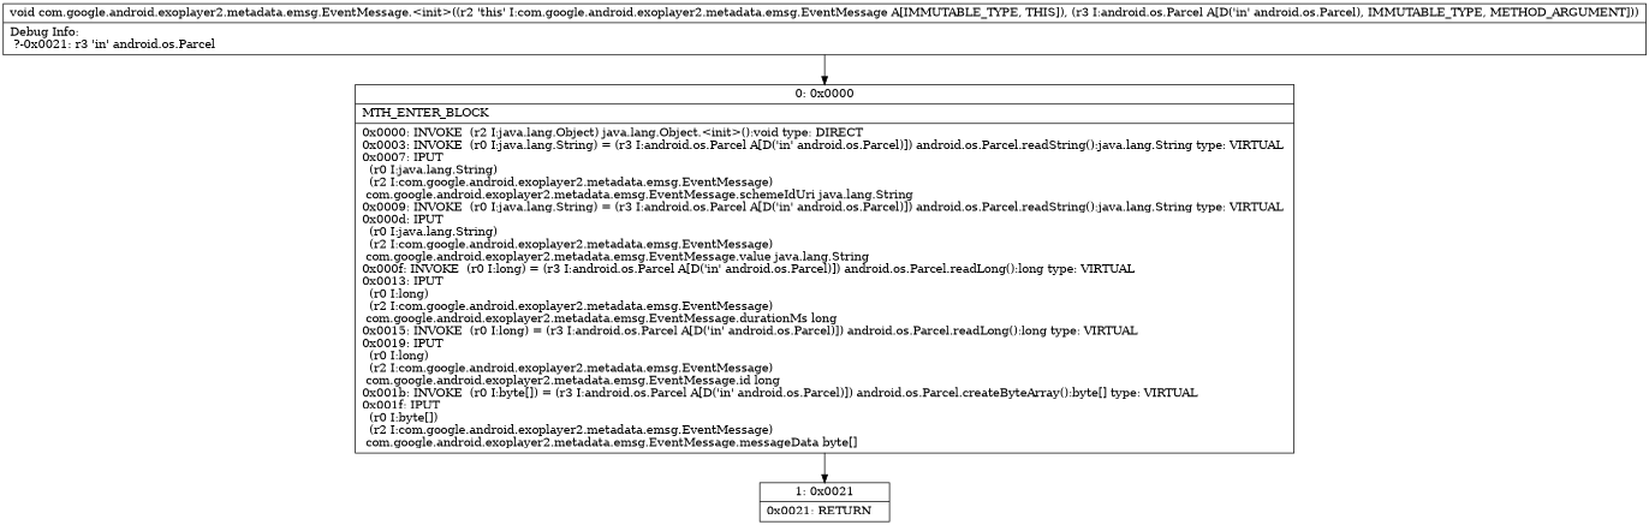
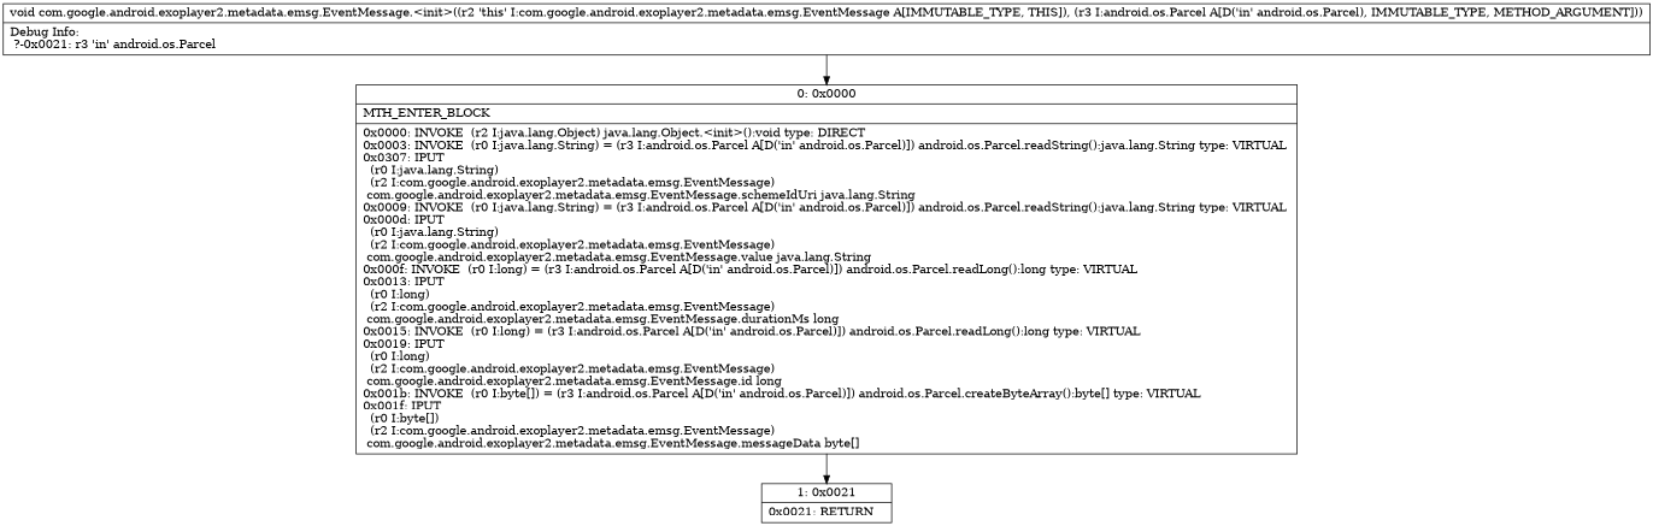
  digraph {
    node [shape=record]
-   n1 [label="{0\:\ 0x0000|MTH_ENTER_BLOCK\l|0x0000: INVOKE  (r2 I:java.lang.Object) java.lang.Object.\<init\>():void type: DIRECT \l0x0003: INVOKE  (r0 I:java.lang.String) = (r3 I:android.os.Parcel A[D('in' android.os.Parcel)]) android.os.Parcel.readString():java.lang.String type: VIRTUAL \l0x0007: IPUT  \l  (r0 I:java.lang.String)\l  (r2 I:com.google.android.exoplayer2.metadata.emsg.EventMessage)\l com.google.android.exoplayer2.metadata.emsg.EventMessage.schemeIdUri java.lang.String \l0x0009: INVOKE  (r0 I:java.lang.String) = (r3 I:android.os.Parcel A[D('in' android.os.Parcel)]) android.os.Parcel.readString():java.lang.String type: VIRTUAL \l0x000d: IPUT  \l  (r0 I:java.lang.String)\l  (r2 I:com.google.android.exoplayer2.metadata.emsg.EventMessage)\l com.google.android.exoplayer2.metadata.emsg.EventMessage.value java.lang.String \l0x000f: INVOKE  (r0 I:long) = (r3 I:android.os.Parcel A[D('in' android.os.Parcel)]) android.os.Parcel.readLong():long type: VIRTUAL \l0x0013: IPUT  \l  (r0 I:long)\l  (r2 I:com.google.android.exoplayer2.metadata.emsg.EventMessage)\l com.google.android.exoplayer2.metadata.emsg.EventMessage.durationMs long \l0x0015: INVOKE  (r0 I:long) = (r3 I:android.os.Parcel A[D('in' android.os.Parcel)]) android.os.Parcel.readLong():long type: VIRTUAL \l0x0019: IPUT  \l  (r0 I:long)\l  (r2 I:com.google.android.exoplayer2.metadata.emsg.EventMessage)\l com.google.android.exoplayer2.metadata.emsg.EventMessage.id long \l0x001b: INVOKE  (r0 I:byte[]) = (r3 I:android.os.Parcel A[D('in' android.os.Parcel)]) android.os.Parcel.createByteArray():byte[] type: VIRTUAL \l0x001f: IPUT  \l  (r0 I:byte[])\l  (r2 I:com.google.android.exoplayer2.metadata.emsg.EventMessage)\l com.google.android.exoplayer2.metadata.emsg.EventMessage.messageData byte[] \l}"]
+   n1 [label="{0\:\ 0x0000|MTH_ENTER_BLOCK\l|0x0000: INVOKE  (r2 I:java.lang.Object) java.lang.Object.\<init\>():void type: DIRECT \l0x0003: INVOKE  (r0 I:java.lang.String) = (r3 I:android.os.Parcel A[D('in' android.os.Parcel)]) android.os.Parcel.readString():java.lang.String type: VIRTUAL \l0x0307: IPUT  \l  (r0 I:java.lang.String)\l  (r2 I:com.google.android.exoplayer2.metadata.emsg.EventMessage)\l com.google.android.exoplayer2.metadata.emsg.EventMessage.schemeIdUri java.lang.String \l0x0009: INVOKE  (r0 I:java.lang.String) = (r3 I:android.os.Parcel A[D('in' android.os.Parcel)]) android.os.Parcel.readString():java.lang.String type: VIRTUAL \l0x000d: IPUT  \l  (r0 I:java.lang.String)\l  (r2 I:com.google.android.exoplayer2.metadata.emsg.EventMessage)\l com.google.android.exoplayer2.metadata.emsg.EventMessage.value java.lang.String \l0x000f: INVOKE  (r0 I:long) = (r3 I:android.os.Parcel A[D('in' android.os.Parcel)]) android.os.Parcel.readLong():long type: VIRTUAL \l0x0013: IPUT  \l  (r0 I:long)\l  (r2 I:com.google.android.exoplayer2.metadata.emsg.EventMessage)\l com.google.android.exoplayer2.metadata.emsg.EventMessage.durationMs long \l0x0015: INVOKE  (r0 I:long) = (r3 I:android.os.Parcel A[D('in' android.os.Parcel)]) android.os.Parcel.readLong():long type: VIRTUAL \l0x0019: IPUT  \l  (r0 I:long)\l  (r2 I:com.google.android.exoplayer2.metadata.emsg.EventMessage)\l com.google.android.exoplayer2.metadata.emsg.EventMessage.id long \l0x001b: INVOKE  (r0 I:byte[]) = (r3 I:android.os.Parcel A[D('in' android.os.Parcel)]) android.os.Parcel.createByteArray():byte[] type: VIRTUAL \l0x001f: IPUT  \l  (r0 I:byte[])\l  (r2 I:com.google.android.exoplayer2.metadata.emsg.EventMessage)\l com.google.android.exoplayer2.metadata.emsg.EventMessage.messageData byte[] \l}"]
    n2 [label="{1\:\ 0x0021|0x0021: RETURN   \l}"]
    n3 [label="{void com.google.android.exoplayer2.metadata.emsg.EventMessage.\<init\>((r2 'this' I:com.google.android.exoplayer2.metadata.emsg.EventMessage A[IMMUTABLE_TYPE, THIS]), (r3 I:android.os.Parcel A[D('in' android.os.Parcel), IMMUTABLE_TYPE, METHOD_ARGUMENT]))  | Debug Info:\l  ?\-0x0021: r3 'in' android.os.Parcel\l}"]
    n1 -> n2
    n3 -> n1
  }
